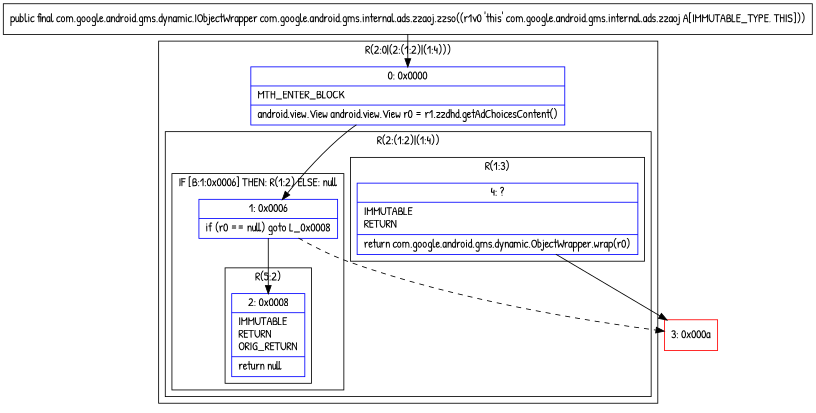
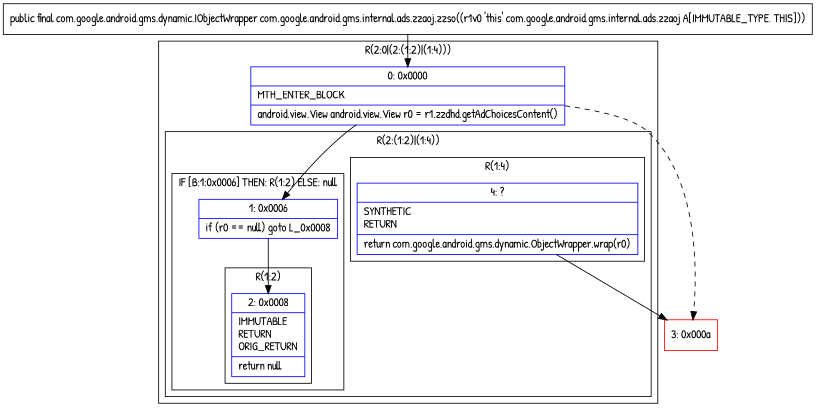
  digraph {
    fontname="Patrick Hand"
    node [color=blue fontname="Patrick Hand" shape=record]
    edge [fontname="Patrick Hand"]
    n1 [label="{2\:\ 0x0008|IMMUTABLE\lRETURN\lORIG_RETURN\l|return null\l}"]
    n2 [label="{1\:\ 0x0006|if (r0 == null) goto L_0x0008\l}"]
-   n3 [label="{4\:\ ?|IMMUTABLE\lRETURN\l|return com.google.android.gms.dynamic.ObjectWrapper.wrap(r0)\l}"]
+   n3 [label="{4\:\ ?|SYNTHETIC\lRETURN\l|return com.google.android.gms.dynamic.ObjectWrapper.wrap(r0)\l}"]
    n4 [label="{0\:\ 0x0000|MTH_ENTER_BLOCK\l|android.view.View android.view.View r0 = r1.zzdhd.getAdChoicesContent()\l}"]
    n5 [color=red label="{3\:\ 0x000a}"]
    n6 [label="{public final com.google.android.gms.dynamic.IObjectWrapper com.google.android.gms.internal.ads.zzaoj.zzso((r1v0 'this' com.google.android.gms.internal.ads.zzaoj A[IMMUTABLE_TYPE, THIS])) }" color=""]
    subgraph cluster_1 {
      label="R(2:0|(2:(1:2)|(1:4)))"
      n4
      subgraph cluster_2 {
        label="R(2:(1:2)|(1:4))"
        subgraph cluster_3 {
          label="IF [B:1:0x0006] THEN: R(1:2) ELSE: null"
          n2
          subgraph cluster_4 {
-           label="R(5:2)"
+           label="R(1:2)"
            n1
          }
        }
        subgraph cluster_5 {
-         label="R(1:3)"
+         label="R(1:4)"
          n3
        }
      }
    }
    n2 -> n1
-   n2 -> n5 [style=dashed]
+   n4 -> n5 [style=dashed]
    n3 -> n5
    n4 -> n2
    n6 -> n4
  }
